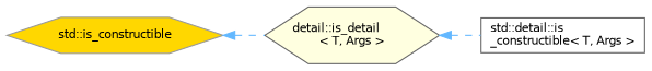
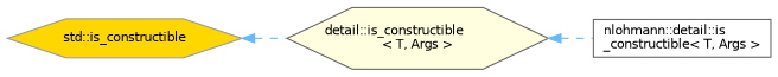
  digraph {
    rankdir=LR
    node [color=grey40 fontname=Helvetica fontsize=10 shape=hexagon style=filled]
    edge [color=steelblue1 dir=back fontname=Helvetica fontsize=10 labelfontname=Helvetica labelfontsize=10 style=dashed]
    n1 [color=grey60 fillcolor=gold height=0.2 label="std::is_constructible" width=0.4]
-   n2 [fillcolor=lightyellow height=0.2 label="detail::is_detail\l\< T, Args \>" width=0.4]
-   n3 [fillcolor=white height=0.2 label="std::detail::is\l_constructible\< T, Args \>" shape=box width=0.4]
+   n2 [fillcolor=lightyellow height=0.2 label="detail::is_constructible\l\< T, Args \>" width=0.4]
+   n3 [fillcolor=white height=0.2 label="nlohmann::detail::is\l_constructible\< T, Args \>" shape=box width=0.4]
    n1 -> n2
    n2 -> n3
  }
